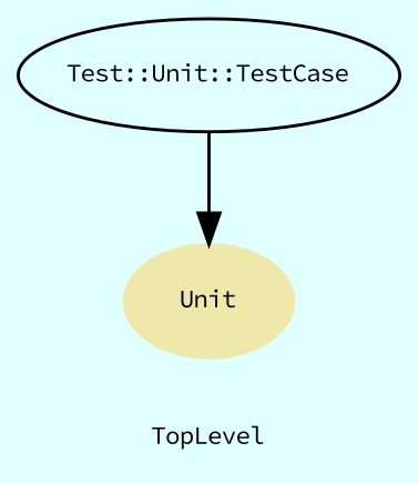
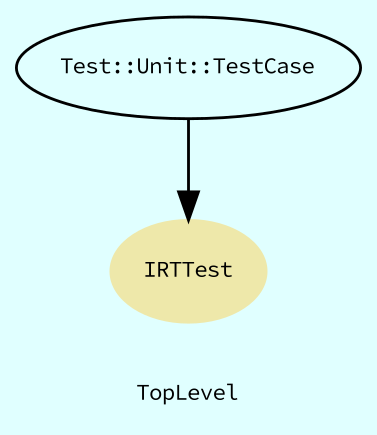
  digraph {
    bgcolor=lightcyan1
    compound=true
    fontname="Source Code Pro"
    fontsize=8
    label=TopLevel
    node [fontname="Source Code Pro" fontsize=8]
-   n1 [color=palegoldenrod fontcolor=black label=Unit shape=ellipse style=filled]
+   n1 [color=palegoldenrod fontcolor=black label=IRTTest shape=ellipse style=filled]
    n2 [color=black label="Test::Unit::TestCase"]
    n2 -> n1 [fontname="Source Code Pro"]
  }
